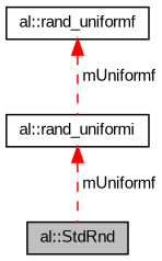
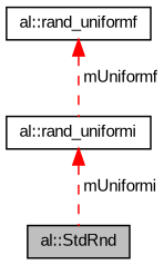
  digraph {
    fontname="Liberation Sans"
    node [color=black fontname="Liberation Sans" fontsize=10 shape=record]
    edge [color=red dir=back fontname="Liberation Sans" fontsize=10 labelfontname="FreeSans.ttf" labelfontsize=10 style=dashed]
    n1 [fillcolor=grey75 fontcolor=black height=0.2 label="al::StdRnd" style=filled width=0.4]
    n2 [height=0.2 label="al::rand_uniformf" width=0.4]
    n3 [height=0.2 label="al::rand_uniformi" width=0.4]
    n2 -> n3 [label=" mUniformf"]
-   n3 -> n1 [label=" mUniformf"]
+   n3 -> n1 [label=" mUniformi"]
  }
